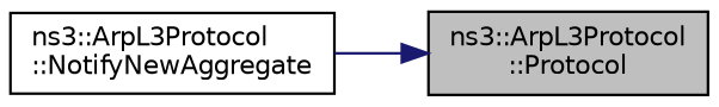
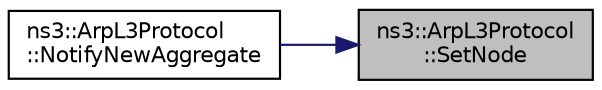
  digraph {
    rankdir=RL
    node [color=black fontname=Helvetica fontsize=10 shape=record style=filled]
-   n1 [fillcolor=grey75 fontcolor=black height=0.2 label="ns3::ArpL3Protocol\l::Protocol" width=0.4]
+   n1 [fillcolor=grey75 fontcolor=black height=0.2 label="ns3::ArpL3Protocol\l::SetNode" width=0.4]
    n2 [fillcolor=white height=0.2 label="ns3::ArpL3Protocol\l::NotifyNewAggregate" width=0.4]
    n1 -> n2 [color=midnightblue dir=back fontname=Helvetica fontsize=10 labelfontname=Helvetica labelfontsize=10 style=solid]
  }
